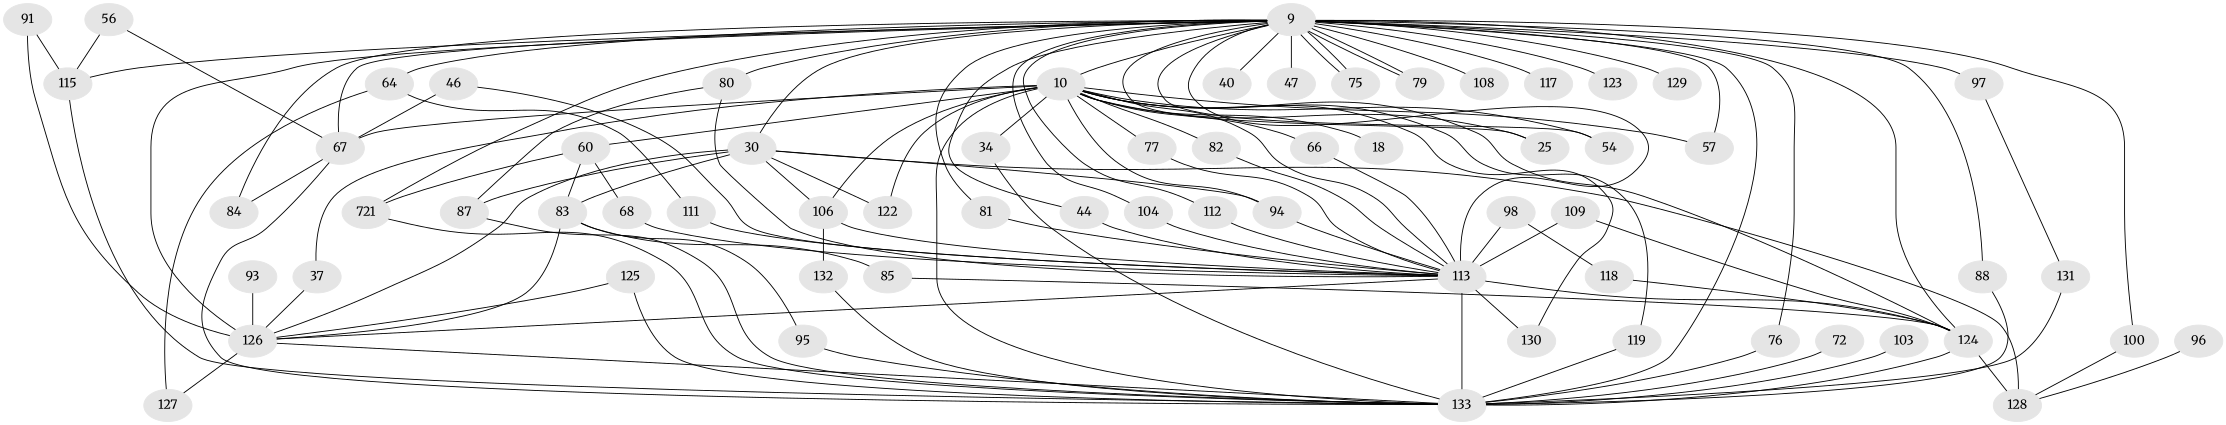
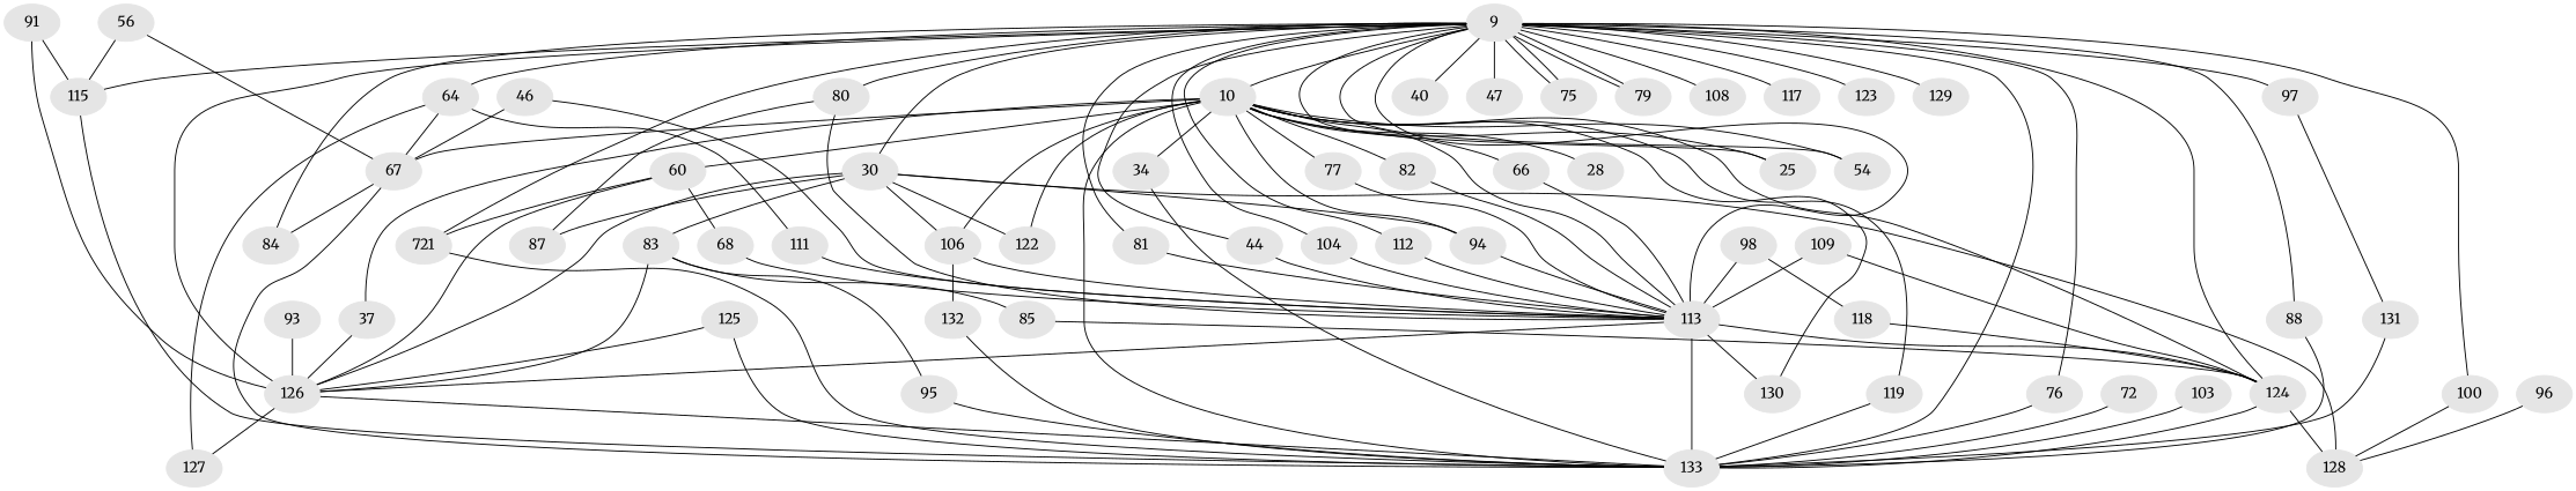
  graph {
    fontname=Merriweather
    node [color=gray90 fontname=Merriweather style=filled]
    edge [fontname=Merriweather]
    9 [super="+8+7"]
    10 [super="+3"]
    25
    30 [super="+12"]
    40
    44
    47 [super="+11"]
    54
-   57
    64
    67 [super="+43"]
    75
    76
    79
    80 [super="+33"]
    81
    84 [super="+48"]
    88
    97
    100
    104
    108
    112
    113 [super="+58+50"]
    115 [super="+99"]
    117 [super="+105+101"]
    n27 [label=721 super="+120"]
    123
    124 [super="+14+107+116"]
    126 [super="+17+13+110+114"]
    129 [super="+21"]
    133 [super="+74+35+92+6"]
-   28 [label=18]
+   28
    34 [super="+26"]
    37
    60 [super="+31"]
    66 [super="+20"]
    77
    82
    94 [super="+71"]
    106 [super="+41+63"]
    119
    122
    130
    83 [super="+27+51"]
    87 [super="+86"]
    128 [super="+61"]
    111
    127
    131
    68
    132
    85
    95
    46
    56
    72
    91
    93
    96 [super="+90"]
    98 [super="+49"]
    118
    103
    109
    125
    9 -- 10 [weight=6]
    9 -- 25
    9 -- 30 [weight=2]
    9 -- 40 [weight=2]
    9 -- 44
    9 -- 47 [weight=3]
    9 -- 54
-   9 -- 57
    9 -- 64 [weight=2]
-   9 -- 67 [weight=2]
+   64 -- 67 [weight=2]
    9 -- 75
    9 -- 75
    9 -- 76
    9 -- 79
    9 -- 79
    9 -- 80 [weight=2]
    9 -- 81
    9 -- 84 [weight=2]
    9 -- 88
    9 -- 97 [weight=2]
    9 -- 100
    9 -- 104
    9 -- 108 [weight=2]
    9 -- 112
    9 -- 113 [weight=6]
    9 -- 115 [weight=3]
    9 -- 117 [weight=4]
    9 -- n27
    9 -- 123
    9 -- 124 [weight=7]
    9 -- 126 [weight=9]
    9 -- 129 [weight=3]
    9 -- 133 [weight=14]
    10 -- 25
    10 -- 54
-   10 -- 57
    10 -- 67 [weight=3]
    10 -- 113 [weight=5]
    10 -- 124 [weight=4]
    10 -- 133 [weight=6]
    10 -- 28 [weight=2]
    10 -- 34 [weight=2]
    10 -- 37
    10 -- 60 [weight=2]
    10 -- 66 [weight=2]
    10 -- 77
    10 -- 82
    10 -- 94
    10 -- 106 [weight=2]
    10 -- 119
    10 -- 122
    10 -- 130
    30 -- 126
    30 -- 94
    30 -- 106
    30 -- 122
    30 -- 83 [weight=3]
    30 -- 87
    30 -- 128
    44 -- 113
    64 -- 111
    64 -- 127
    67 -- 84
    67 -- 133
    76 -- 133
    80 -- 113
    80 -- 87
    81 -- 113
    88 -- 133
    97 -- 131
    100 -- 128
    104 -- 113
    112 -- 113
    113 -- 124
    113 -- 126
    113 -- 133 [weight=10]
    113 -- 130
    115 -- 133
    n27 -- 133
    124 -- 133
    124 -- 128 [weight=2]
    126 -- 133
    126 -- 127
    34 -- 133
    37 -- 126
    60 -- n27
-   60 -- 83
+   60 -- 126
    60 -- 68
    66 -- 113
    77 -- 113
    82 -- 113
    94 -- 113
    106 -- 113
    106 -- 132
    119 -- 133
    83 -- 126
    83 -- 85
    83 -- 95
-   87 -- 133
    111 -- 113
    131 -- 133
    68 -- 113
    132 -- 133
    85 -- 124
    95 -- 133
    46 -- 67
    46 -- 113
    56 -- 67
    56 -- 115
    72 -- 133 [weight=2]
    91 -- 115
    91 -- 126
    93 -- 126
    96 -- 128
    98 -- 113 [weight=3]
    98 -- 118
    118 -- 124
    103 -- 133 [weight=2]
    109 -- 113
    109 -- 124
    125 -- 126
    125 -- 133
  }
